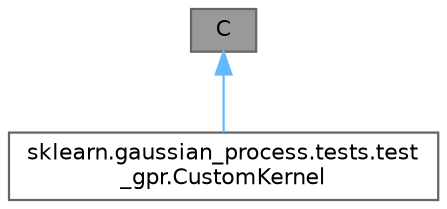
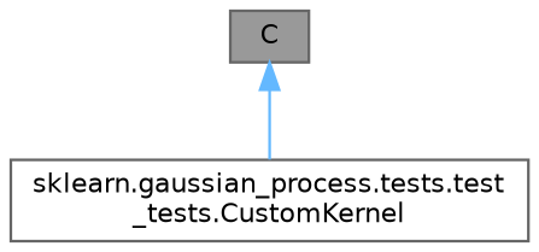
  digraph {
    node [color=gray40 fontname=Helvetica fontsize=10 shape=box style=filled]
    n1 [fillcolor=grey60 fontcolor=black height=0.2 label=C width=0.4]
-   n2 [fillcolor=white height=0.2 label="sklearn.gaussian_process.tests.test\l_gpr.CustomKernel" width=0.4]
+   n2 [fillcolor=white height=0.2 label="sklearn.gaussian_process.tests.test\l_tests.CustomKernel" width=0.4]
    n1 -> n2 [color=steelblue1 dir=back fontname=Helvetica fontsize=10 labelfontname=Helvetica labelfontsize=10 style=solid]
  }
